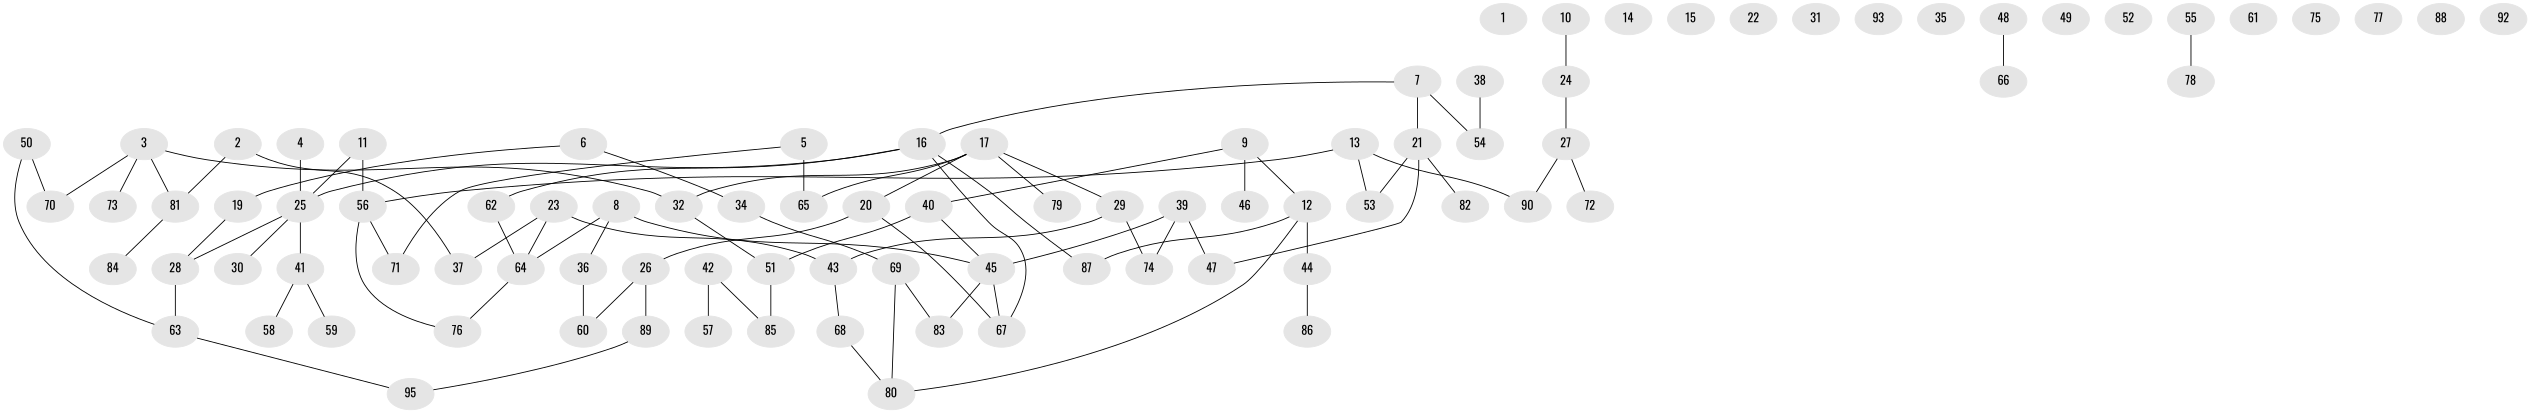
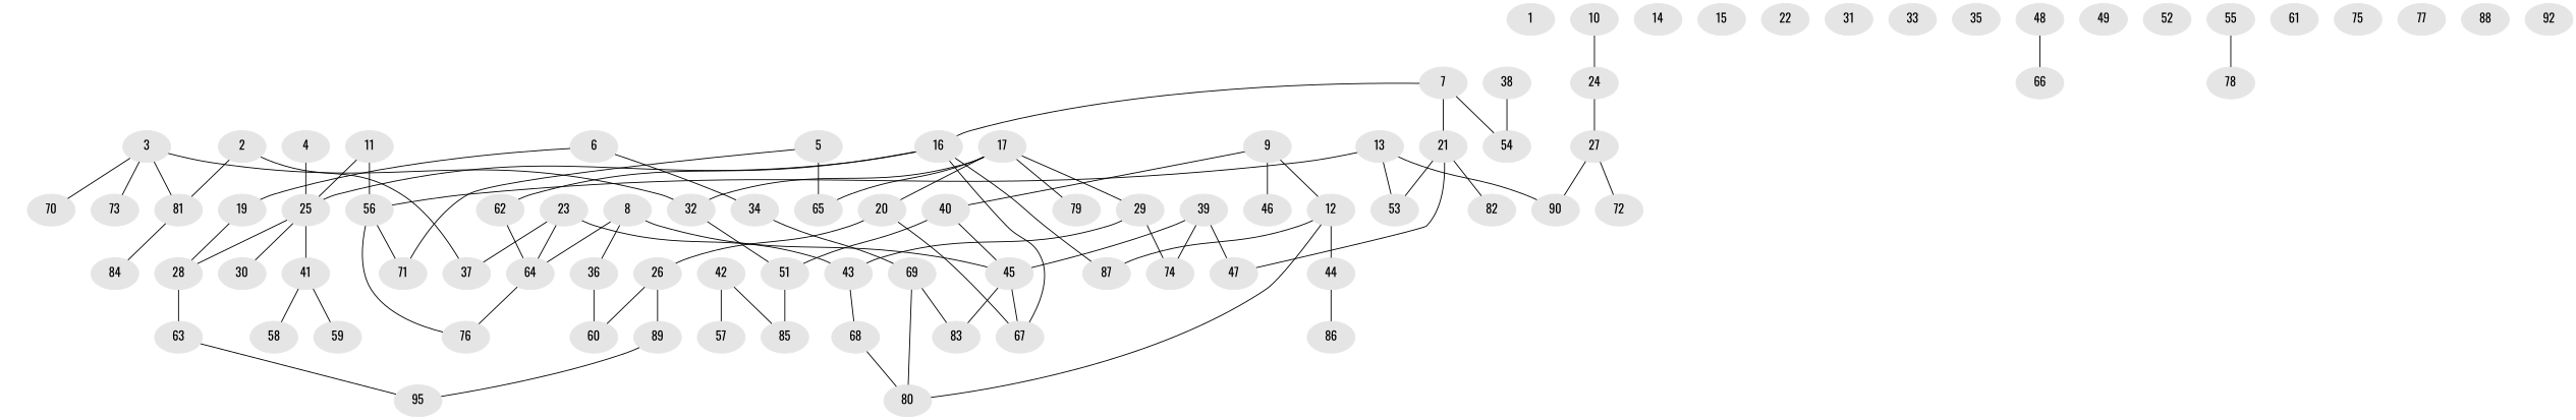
  graph {
    fontname=Oswald
    node [color=gray90 fontname=Oswald style=filled]
    edge [fontname=Oswald]
    1
    2
    37
    81
    84
    3
    32
    70
    73
    51
    4
    25
    28
    30
    41
    5
    65
    71
    6
    19
    34
    69
    7
    16
    21
    54
    87
    62
    67
    53
    47
    82
    8
    36
    45
    64
    60
    83
    76
    9
    12
    40
    46
    44
    80
    10
    24
    27
    11
    56
    86
    13
    90
    14
    15
    17
    20
    29
    79
    26
    43
    74
    63
    89
    22
    23
    68
    72
    58
    59
    n71 [label=95]
    31
    85
-   33 [label=93]
+   33
    35
    38
    39
    42
    57
    48
    66
    49
-   50
    52
    55
    78
    61
    75
    77
    88
    92
    2 -- 37
    2 -- 81
    81 -- 84
    3 -- 81
    3 -- 32
    3 -- 70
    3 -- 73
    32 -- 51
    51 -- 85
    4 -- 25
    25 -- 28
    25 -- 30
    25 -- 41
    28 -- 63
    41 -- 58
    41 -- 59
    5 -- 65
    5 -- 71
    6 -- 19
    6 -- 34
    19 -- 28
    34 -- 69
    69 -- 83
    69 -- 80
    7 -- 16
    7 -- 21
    7 -- 54
    16 -- 25
    16 -- 87
    16 -- 62
    16 -- 67
    21 -- 53
    21 -- 47
    21 -- 82
    62 -- 64
    8 -- 36
    8 -- 45
    8 -- 64
    36 -- 60
    45 -- 67
    45 -- 83
    64 -- 76
    9 -- 12
    9 -- 40
    9 -- 46
    12 -- 87
    12 -- 44
    12 -- 80
    40 -- 51
    40 -- 45
    44 -- 86
    10 -- 24
    24 -- 27
    27 -- 90
    27 -- 72
    11 -- 25
    11 -- 56
    56 -- 71
    56 -- 76
    13 -- 53
    13 -- 56
    13 -- 90
    17 -- 32
    17 -- 65
    17 -- 20
    17 -- 29
    17 -- 79
    20 -- 67
    20 -- 26
    29 -- 43
    29 -- 74
    26 -- 60
    26 -- 89
    43 -- 68
    63 -- n71
    89 -- n71
    23 -- 37
    23 -- 64
    23 -- 43
    68 -- 80
    38 -- 54
    39 -- 47
    39 -- 45
    39 -- 74
    42 -- 85
    42 -- 57
    48 -- 66
-   50 -- 70
-   50 -- 63
    55 -- 78
  }
